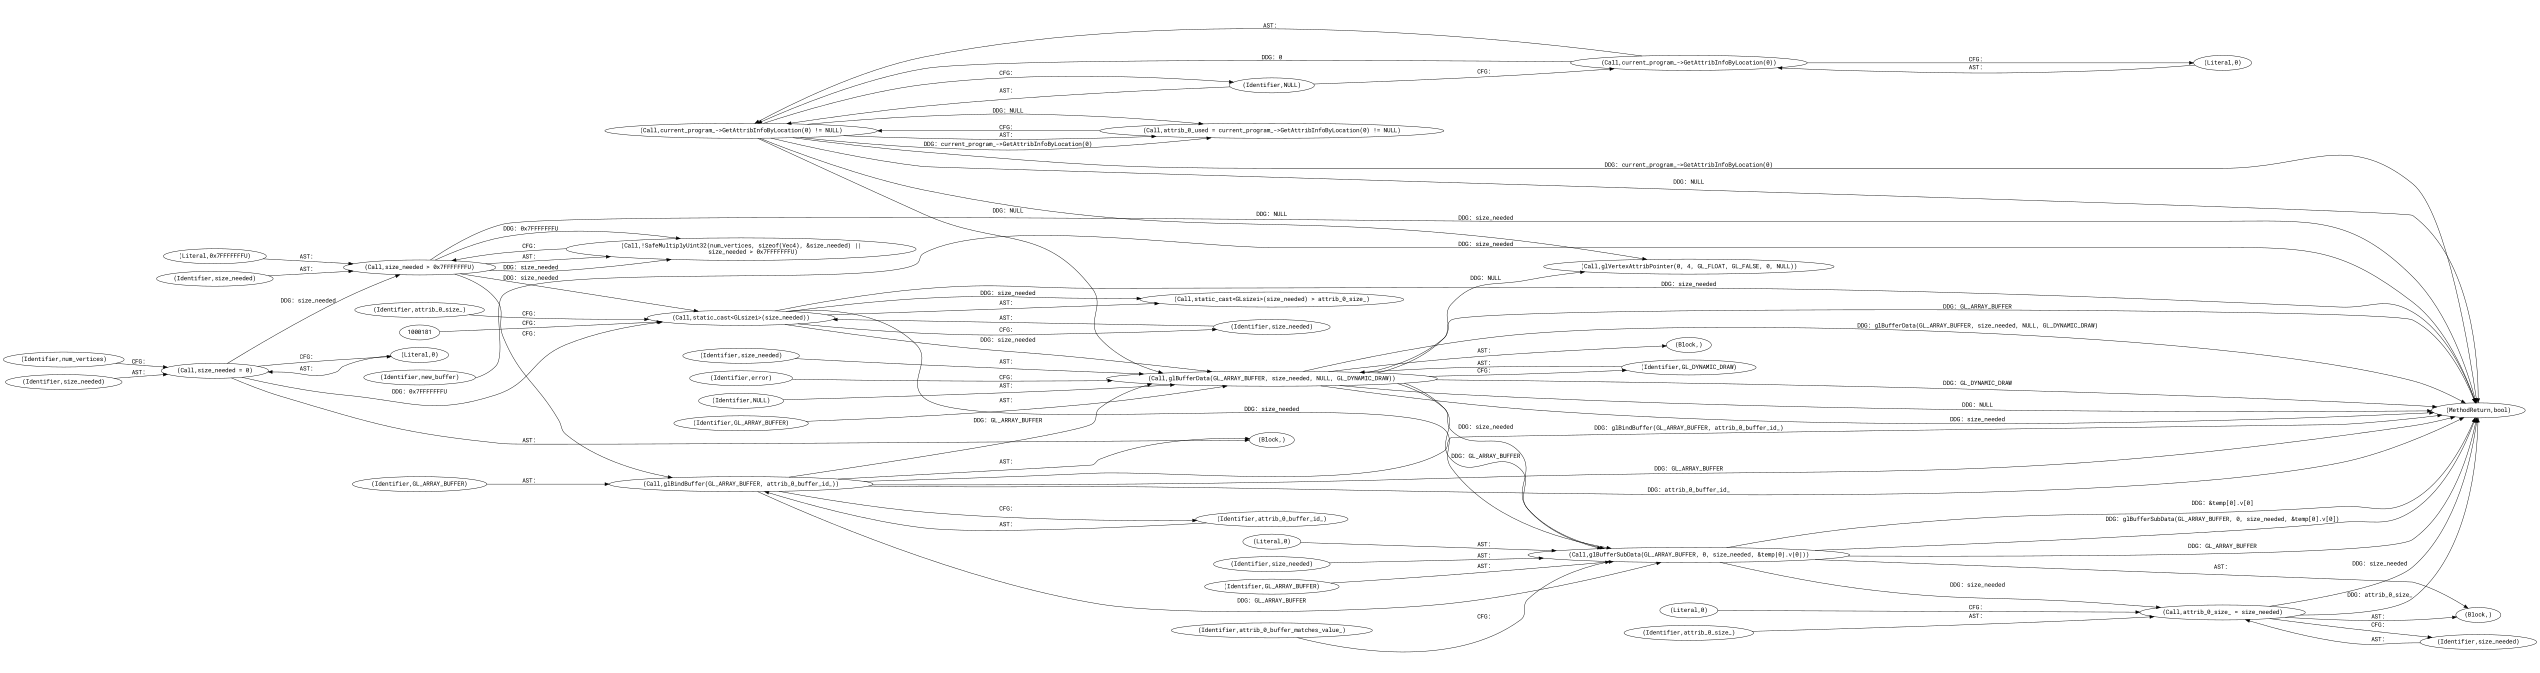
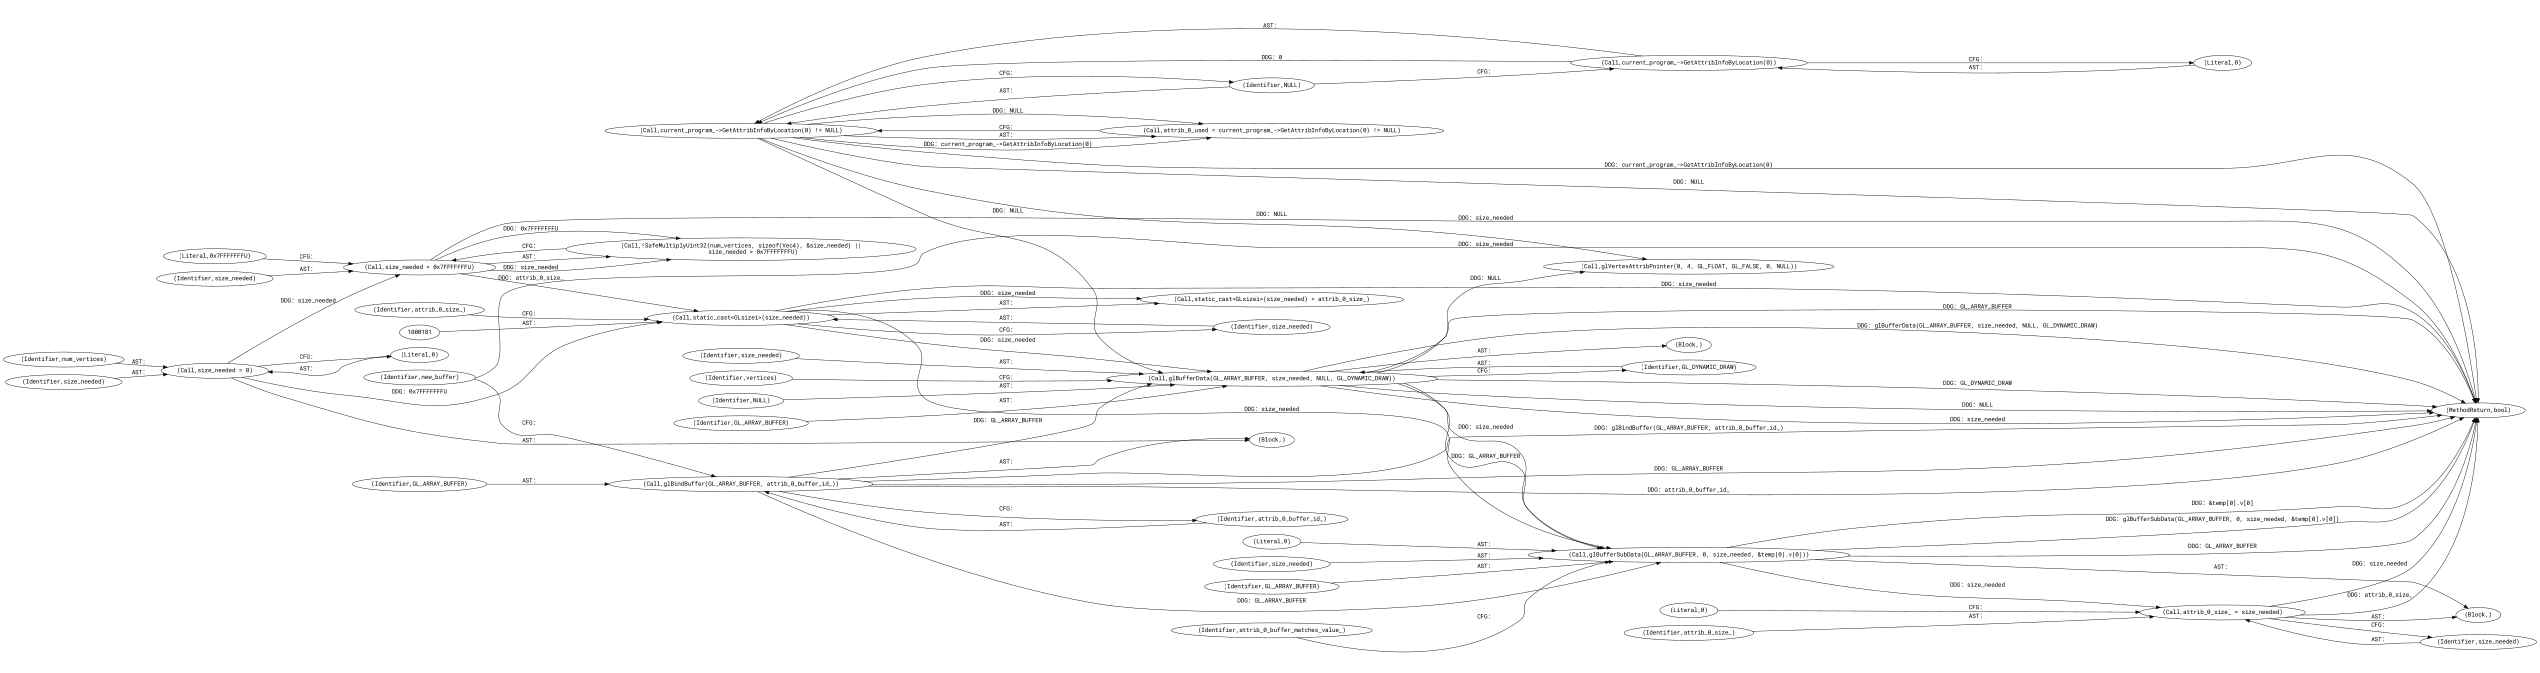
  digraph {
    fontname="Roboto Mono"
    rankdir=LR
    node [fontname="Roboto Mono"]
    edge [fontname="Roboto Mono"]
    n1 [label="(Call,glBufferSubData(GL_ARRAY_BUFFER, 0, size_needed, &temp[0].v[0]))"]
    n2 [label="(Call,attrib_0_size_ = size_needed)"]
    n3 [label="(MethodReturn,bool)"]
    n4 [label="(Block,)"]
    n5 [label="(Identifier,size_needed)"]
    n6 [label="(Call,glBufferData(GL_ARRAY_BUFFER, size_needed, NULL, GL_DYNAMIC_DRAW))"]
    n7 [label="(Block,)"]
    n8 [label="(Identifier,GL_DYNAMIC_DRAW)"]
    n9 [label="(Call,glVertexAttribPointer(0, 4, GL_FLOAT, GL_FALSE, 0, NULL))"]
    n10 [label="(Call,glBindBuffer(GL_ARRAY_BUFFER, attrib_0_buffer_id_))"]
    n11 [label="(Identifier,attrib_0_buffer_id_)"]
    n12 [label="(Block,)"]
    n13 [label="(Call,static_cast<GLsizei>(size_needed))"]
    n14 [label="(Identifier,size_needed)"]
    n15 [label="(Call,static_cast<GLsizei>(size_needed) > attrib_0_size_)"]
    n16 [label="(Call,size_needed = 0)"]
    n17 [label="(Call,size_needed > 0x7FFFFFFFU)"]
    n18 [label="(Literal,0)"]
    n19 [label="(Call,!SafeMultiplyUint32(num_vertices, sizeof(Vec4), &size_needed) ||\n       size_needed > 0x7FFFFFFFU)"]
    n20 [label="(Literal,0x7FFFFFFFU)"]
    n21 [label="(Call,current_program_->GetAttribInfoByLocation(0) != NULL)"]
    n22 [label="(Call,attrib_0_used = current_program_->GetAttribInfoByLocation(0) != NULL)"]
    n23 [label="(Identifier,NULL)"]
    n24 [label="(Call,current_program_->GetAttribInfoByLocation(0))"]
    n25 [label="(Literal,0)"]
    n26 [label="(Identifier,num_vertices)"]
    n27 [label="(Identifier,GL_ARRAY_BUFFER)"]
    n28 [label="(Identifier,attrib_0_size_)"]
    n29 [label="(Identifier,attrib_0_buffer_matches_value_)"]
    n30 [label="(Identifier,size_needed)"]
    n31 [label="(Identifier,new_buffer)"]
-   n32 [label="(Identifier,error)"]
+   n32 [label="(Identifier,vertices)"]
    n33 [label="(Literal,0)"]
    n34 [label="(Identifier,NULL)"]
    n35 [label="(Identifier,size_needed)"]
    n36 [label="(Literal,0)"]
    n37 [label="(Identifier,GL_ARRAY_BUFFER)"]
    n38 [label="(Identifier,size_needed)"]
    n39 [label="(Identifier,attrib_0_size_)"]
    n40 [label="(Identifier,size_needed)"]
    n41 [label="(Identifier,GL_ARRAY_BUFFER)"]
    1000181
    n1 -> n2 [label="DDG: size_needed"]
    n1 -> n3 [label="DDG: GL_ARRAY_BUFFER"]
    n1 -> n3 [label="DDG: &temp[0].v[0]"]
    n1 -> n3 [label="DDG: glBufferSubData(GL_ARRAY_BUFFER, 0, size_needed, &temp[0].v[0])"]
    n1 -> n4 [label="AST: "]
    n2 -> n3 [label="DDG: size_needed"]
    n2 -> n3 [label="DDG: attrib_0_size_"]
    n2 -> n4 [label="AST: "]
    n2 -> n5 [label="CFG: "]
    n5 -> n2 [label="AST: "]
    n6 -> n1 [label="DDG: GL_ARRAY_BUFFER"]
    n6 -> n1 [label="DDG: size_needed"]
    n6 -> n3 [label="DDG: GL_ARRAY_BUFFER"]
    n6 -> n3 [label="DDG: glBufferData(GL_ARRAY_BUFFER, size_needed, NULL, GL_DYNAMIC_DRAW)"]
    n6 -> n3 [label="DDG: NULL"]
    n6 -> n3 [label="DDG: size_needed"]
    n6 -> n3 [label="DDG: GL_DYNAMIC_DRAW"]
    n6 -> n7 [label="AST: "]
    n6 -> n8 [label="CFG: "]
    n6 -> n9 [label="DDG: NULL"]
    n8 -> n6 [label="AST: "]
    n10 -> n1 [label="DDG: GL_ARRAY_BUFFER"]
    n10 -> n3 [label="DDG: glBindBuffer(GL_ARRAY_BUFFER, attrib_0_buffer_id_)"]
    n10 -> n3 [label="DDG: GL_ARRAY_BUFFER"]
    n10 -> n3 [label="DDG: attrib_0_buffer_id_"]
    n10 -> n6 [label="DDG: GL_ARRAY_BUFFER"]
    n10 -> n11 [label="CFG: "]
    n10 -> n12 [label="AST: "]
    n11 -> n10 [label="AST: "]
    n13 -> n1 [label="DDG: size_needed"]
    n13 -> n3 [label="DDG: size_needed"]
    n13 -> n6 [label="DDG: size_needed"]
    n13 -> n14 [label="CFG: "]
    n13 -> n15 [label="AST: "]
    n13 -> n15 [label="DDG: size_needed"]
    n14 -> n13 [label="AST: "]
    n16 -> n12 [label="AST: "]
    n16 -> n13 [label="DDG: 0x7FFFFFFFU"]
    n16 -> n17 [label="DDG: size_needed"]
    n16 -> n18 [label="CFG: "]
    n17 -> n3 [label="DDG: size_needed"]
-   n17 -> n13 [label="DDG: size_needed"]
+   n17 -> n13 [label="DDG: attrib_0_size_"]
    n17 -> n19 [label="AST: "]
    n17 -> n19 [label="DDG: size_needed"]
    n17 -> n19 [label="DDG: 0x7FFFFFFFU"]
    n18 -> n16 [label="AST: "]
    n19 -> n17 [label="CFG: "]
-   n20 -> n17 [label="AST: "]
+   n20 -> n17 [label="CFG: "]
    n21 -> n3 [label="DDG: current_program_->GetAttribInfoByLocation(0)"]
    n21 -> n3 [label="DDG: NULL"]
    n21 -> n6 [label="DDG: NULL"]
    n21 -> n9 [label="DDG: NULL"]
    n21 -> n22 [label="AST: "]
    n21 -> n22 [label="DDG: current_program_->GetAttribInfoByLocation(0)"]
    n21 -> n22 [label="DDG: NULL"]
    n21 -> n23 [label="CFG: "]
    n22 -> n21 [label="CFG: "]
    n23 -> n21 [label="AST: "]
    n23 -> n24 [label="CFG: "]
    n24 -> n21 [label="AST: "]
    n24 -> n21 [label="DDG: 0"]
    n24 -> n25 [label="CFG: "]
    n25 -> n24 [label="AST: "]
-   n26 -> n16 [label="CFG: "]
+   n26 -> n16 [label="AST: "]
    n27 -> n1 [label="AST: "]
    n28 -> n2 [label="AST: "]
    n29 -> n1 [label="CFG: "]
    n30 -> n6 [label="AST: "]
    n31 -> n3 [label="DDG: size_needed"]
-   n17 -> n10 [label="CFG: "]
+   n31 -> n10 [label="CFG: "]
    n32 -> n6 [label="CFG: "]
    n33 -> n1 [label="AST: "]
    n34 -> n6 [label="AST: "]
    n35 -> n17 [label="AST: "]
    n36 -> n2 [label="CFG: "]
    n37 -> n6 [label="AST: "]
    n38 -> n1 [label="AST: "]
    n39 -> n13 [label="CFG: "]
    n40 -> n16 [label="AST: "]
    n41 -> n10 [label="AST: "]
-   1000181 -> n13 [label="CFG: "]
+   1000181 -> n13 [label="AST: "]
  }
